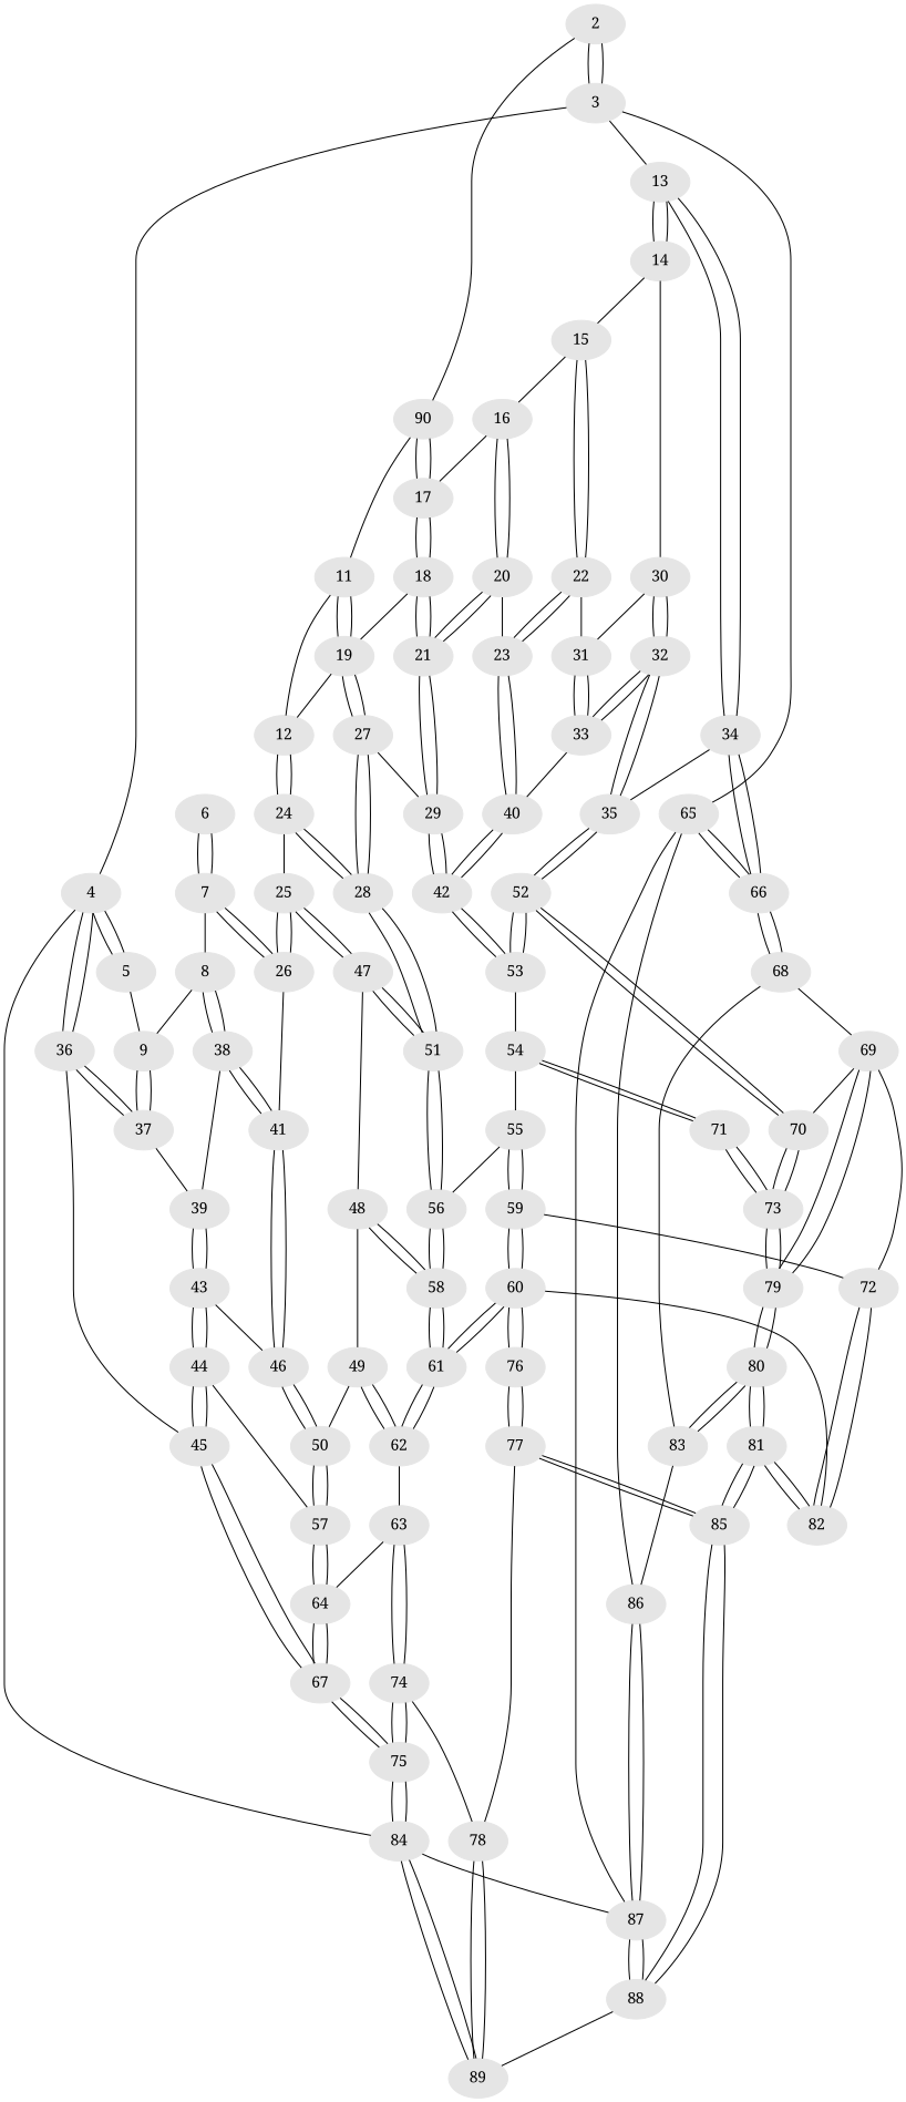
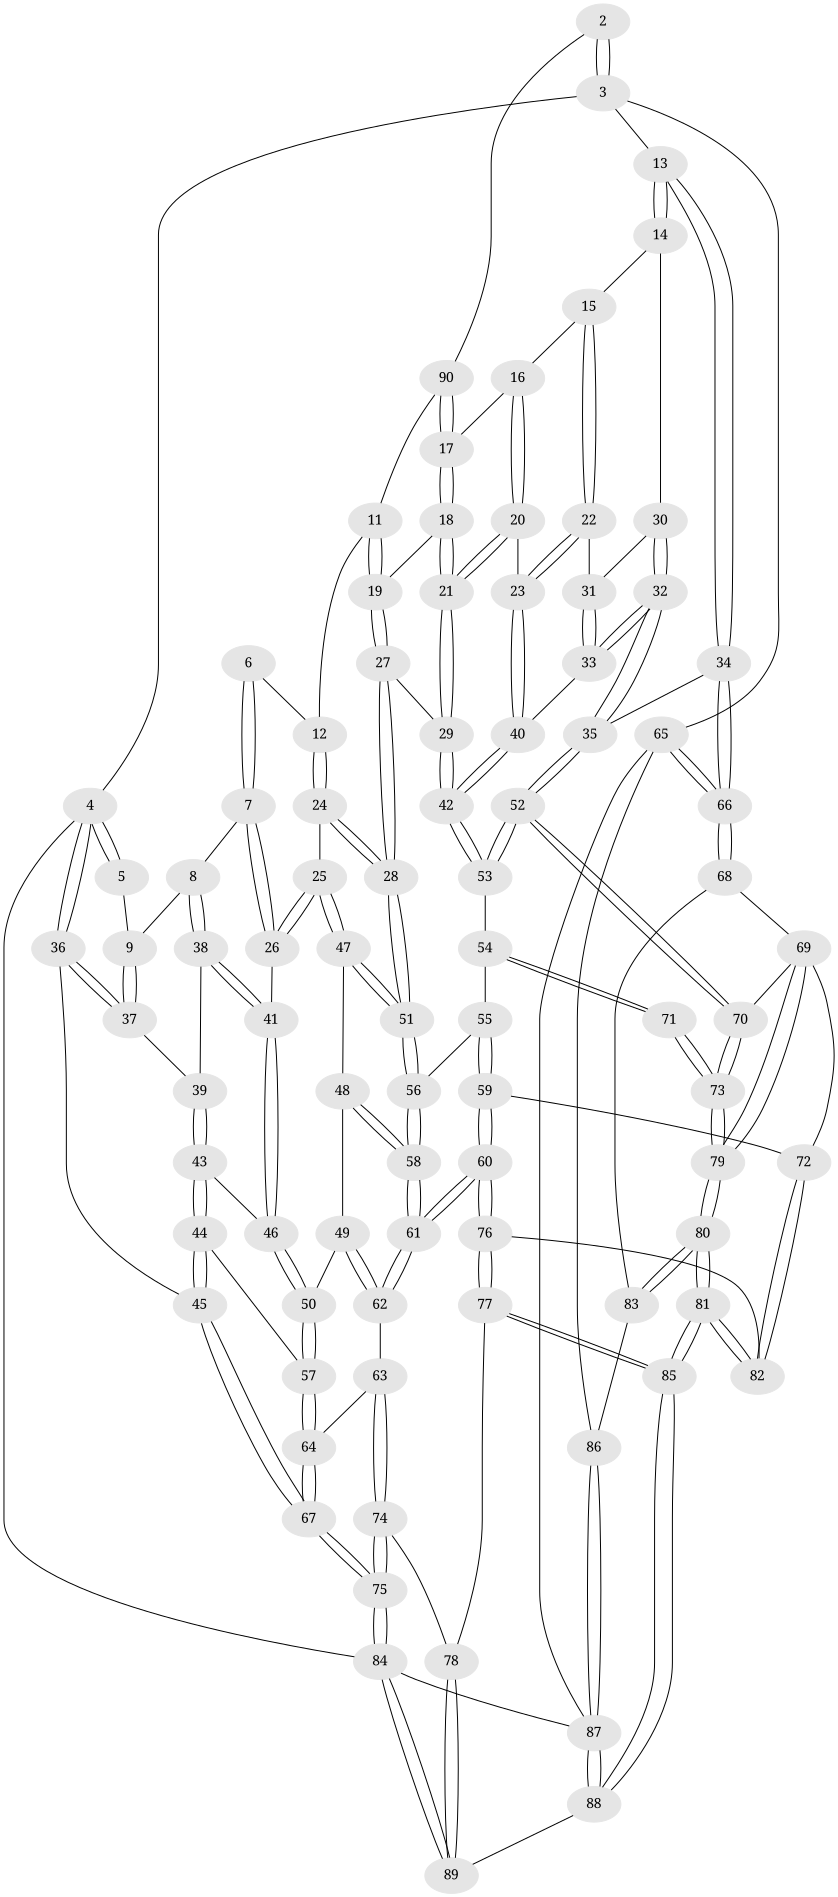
  graph {
    fontname="Noto Serif"
    node [color=gray90 fontname="Noto Serif" style=filled]
    edge [fontname="Noto Serif"]
    2
    3
    n3 [label=90]
    6
    7
    12
    4
    13
    65
    11
    17
    5
    36
    84
    14
    34
    66
    86
    87
    9
    37
    45
    89
    8
    26
    24
    38
    41
    39
    19
    18
    27
    25
    28
    15
    30
    35
    16
    22
    31
    32
    20
    23
    21
    29
    40
    42
    33
    47
    51
    48
    46
    56
    53
    52
    68
    70
    67
    43
    44
    50
    54
    57
    64
    75
    49
    58
    62
    61
    63
    73
    55
    71
    59
    60
    72
    76
    82
    77
    74
    78
    88
    69
    83
    79
    80
    85
    81
    2 -- 3
    2 -- 3
    2 -- n3
    3 -- 4
    3 -- 13
    3 -- 65
    n3 -- 11
    n3 -- 17
    n3 -- 17
    6 -- 7
    6 -- 7
-   19 -- 12
+   6 -- 12
    7 -- 8
    7 -- 26
    7 -- 26
    12 -- 24
    12 -- 24
    4 -- 5
    4 -- 5
    4 -- 36
    4 -- 36
    4 -- 84
    13 -- 14
    13 -- 14
    13 -- 34
    13 -- 34
    65 -- 66
    65 -- 66
    65 -- 86
    65 -- 87
    11 -- 12
    11 -- 19
    11 -- 19
    17 -- 18
    17 -- 18
    5 -- 9
    36 -- 37
    36 -- 37
    36 -- 45
    84 -- 87
    84 -- 89
    84 -- 89
    14 -- 15
    14 -- 30
    34 -- 66
    34 -- 66
    34 -- 35
    66 -- 68
    66 -- 68
    86 -- 87
    86 -- 87
    87 -- 88
    87 -- 88
    9 -- 37
    9 -- 37
    37 -- 39
    45 -- 67
    45 -- 67
    8 -- 9
    8 -- 38
    8 -- 38
    26 -- 41
    24 -- 25
    24 -- 28
    24 -- 28
    38 -- 41
    38 -- 41
    38 -- 39
    41 -- 46
    41 -- 46
    39 -- 43
    39 -- 43
    19 -- 27
    19 -- 27
    18 -- 19
    18 -- 21
    18 -- 21
    27 -- 28
    27 -- 28
    27 -- 29
    25 -- 26
    25 -- 26
    25 -- 47
    25 -- 47
    28 -- 51
    28 -- 51
    15 -- 16
    15 -- 22
    15 -- 22
    30 -- 31
    30 -- 32
    30 -- 32
    35 -- 52
    35 -- 52
    16 -- 17
    16 -- 20
    16 -- 20
    22 -- 31
    22 -- 23
    22 -- 23
    31 -- 33
    31 -- 33
    32 -- 35
    32 -- 35
    32 -- 33
    32 -- 33
    20 -- 23
    20 -- 21
    20 -- 21
    23 -- 40
    23 -- 40
    21 -- 29
    21 -- 29
    29 -- 42
    29 -- 42
    40 -- 42
    40 -- 42
    42 -- 53
    42 -- 53
    33 -- 40
    47 -- 51
    47 -- 51
    47 -- 48
    51 -- 56
    51 -- 56
    48 -- 49
    48 -- 58
    48 -- 58
    46 -- 50
    46 -- 50
    56 -- 58
    56 -- 58
    53 -- 54
    52 -- 53
    52 -- 53
    52 -- 70
    52 -- 70
    68 -- 69
    68 -- 83
    70 -- 73
    70 -- 73
    67 -- 75
    67 -- 75
    43 -- 46
    43 -- 44
    43 -- 44
    44 -- 45
    44 -- 45
    44 -- 57
    50 -- 57
    50 -- 57
    54 -- 55
    54 -- 71
    54 -- 71
    57 -- 64
    57 -- 64
    64 -- 67
    64 -- 67
    75 -- 84
    75 -- 84
    49 -- 50
    49 -- 62
    49 -- 62
    58 -- 61
    58 -- 61
    62 -- 63
    61 -- 62
    61 -- 62
    63 -- 64
    63 -- 74
    63 -- 74
    73 -- 79
    73 -- 79
    55 -- 56
    55 -- 59
    55 -- 59
    71 -- 73
    71 -- 73
    59 -- 60
    59 -- 60
    59 -- 72
    60 -- 61
    60 -- 61
    60 -- 76
    60 -- 76
    72 -- 82
    72 -- 82
-   60 -- 82
+   76 -- 82
    76 -- 77
    76 -- 77
    77 -- 78
    77 -- 85
    77 -- 85
    74 -- 75
    74 -- 75
    74 -- 78
    78 -- 89
    78 -- 89
    88 -- 89
    69 -- 70
    69 -- 72
    69 -- 79
    69 -- 79
    83 -- 86
    79 -- 80
    79 -- 80
    80 -- 83
    80 -- 83
    80 -- 81
    80 -- 81
    85 -- 88
    85 -- 88
    81 -- 82
    81 -- 82
    81 -- 85
    81 -- 85
  }
